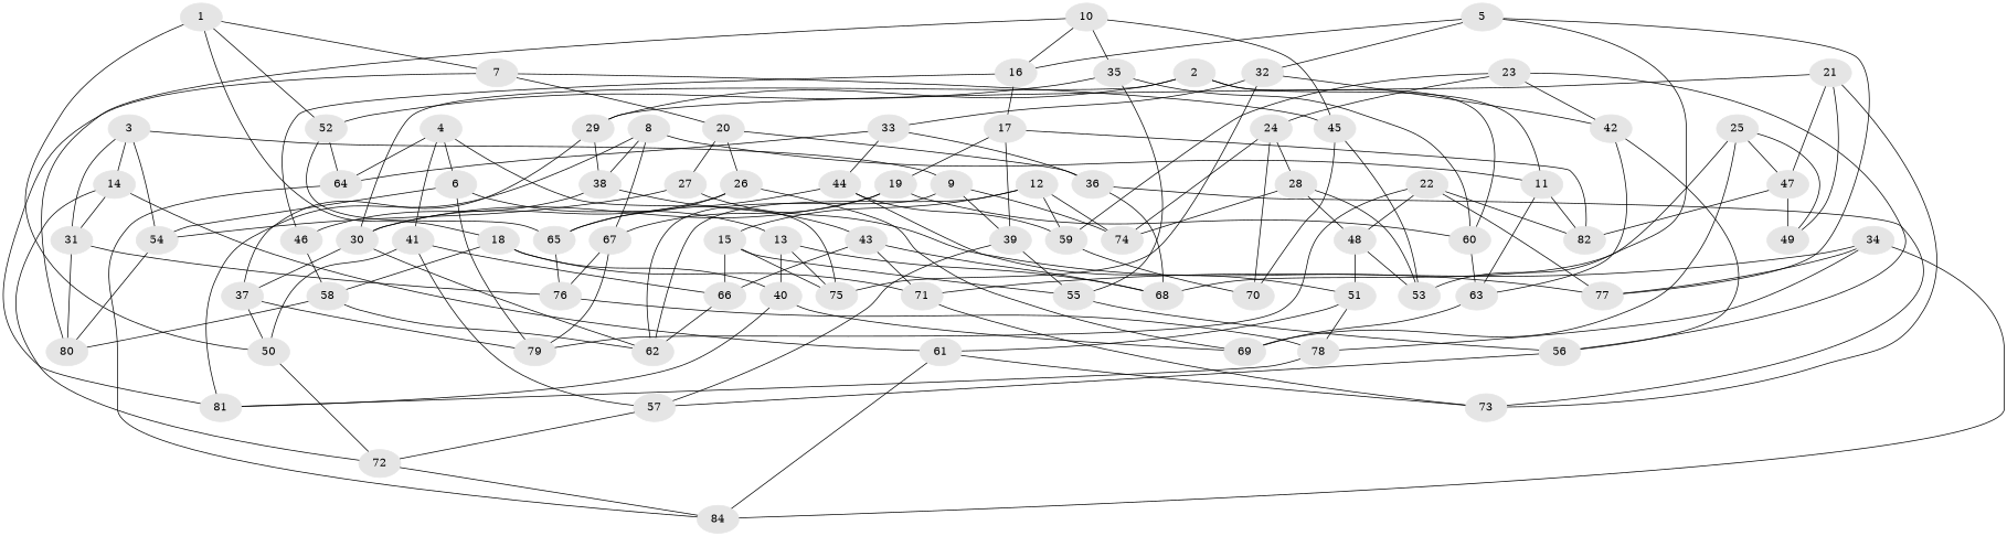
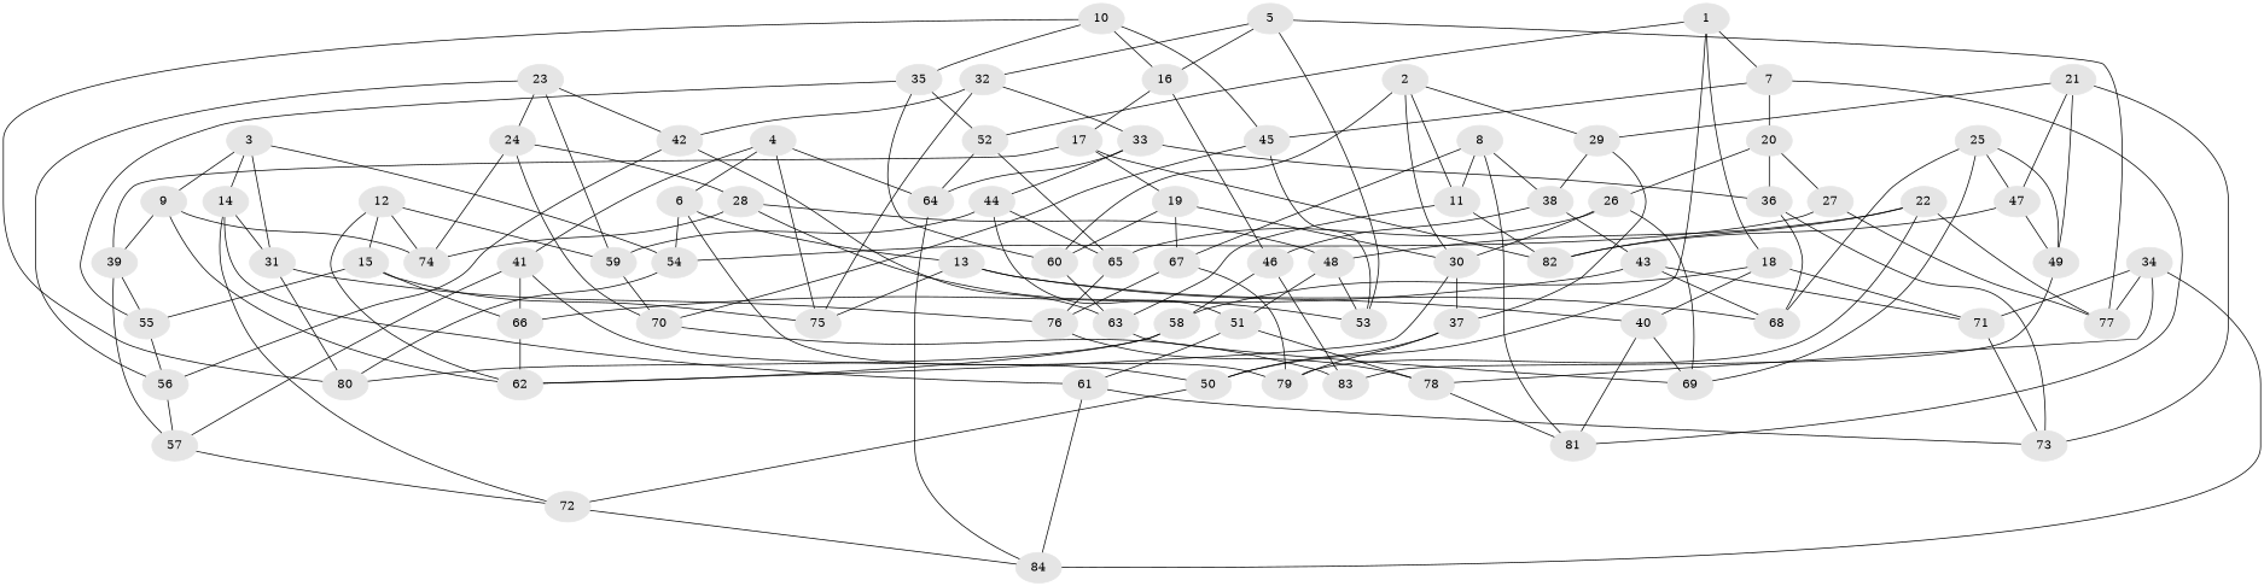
  graph {
    node [color=gray90 style=filled]
    1
    7
    18
    50
    52
    20
    45
    81
    40
    58
    71
    72
    64
    65
    2
    11
    29
    60
    30
    63
    82
    27
    54
    77
    38
    37
    3
    9
    14
    31
    39
    62
    74
    61
    80
    76
    4
    6
    41
    75
    13
    79
    66
    57
    84
    5
    16
    32
    53
    17
    46
    42
    33
    68
    26
    36
    70
    8
    67
    43
    55
    10
    35
    69
    12
    15
    59
    73
    56
    19
+   83
    21
    47
    49
    22
    48
    51
    23
    24
    28
    25
    78
    44
    34
    1 -- 7
    1 -- 18
    1 -- 50
    1 -- 52
    7 -- 20
    7 -- 45
    7 -- 81
    18 -- 40
    18 -- 58
    18 -- 71
    50 -- 72
    52 -- 64
    52 -- 65
    20 -- 27
    20 -- 26
    20 -- 36
    45 -- 53
    45 -- 70
    40 -- 81
    40 -- 69
    58 -- 62
    58 -- 80
    71 -- 73
    72 -- 84
    64 -- 84
    65 -- 76
    2 -- 11
    2 -- 29
    2 -- 60
    2 -- 30
    11 -- 63
    11 -- 82
    29 -- 38
    29 -- 37
    60 -- 63
    30 -- 37
    30 -- 62
    63 -- 69
    27 -- 54
    27 -- 77
    54 -- 80
    38 -- 46
    38 -- 43
    37 -- 50
    37 -- 79
    3 -- 54
    3 -- 9
    3 -- 14
    3 -- 31
    9 -- 39
    9 -- 62
    9 -- 74
    14 -- 72
    14 -- 31
    14 -- 61
    31 -- 80
    31 -- 76
    39 -- 57
    39 -- 55
    61 -- 84
    61 -- 73
    76 -- 78
    4 -- 64
    4 -- 6
    4 -- 41
    4 -- 75
    6 -- 54
    6 -- 13
    6 -- 79
    41 -- 50
    41 -- 66
    41 -- 57
    13 -- 40
    13 -- 75
    13 -- 68
    66 -- 62
    57 -- 72
    5 -- 77
    5 -- 16
    5 -- 32
    5 -- 53
    16 -- 17
    16 -- 46
    32 -- 75
    32 -- 42
    32 -- 33
    17 -- 82
    17 -- 39
    17 -- 19
    46 -- 58
+   46 -- 83
    42 -- 63
    42 -- 56
    33 -- 64
    33 -- 36
    33 -- 44
    26 -- 65
    26 -- 30
    26 -- 69
    36 -- 68
    36 -- 73
+   70 -- 83
    8 -- 81
    8 -- 11
    8 -- 38
    8 -- 67
    67 -- 76
    67 -- 79
    43 -- 71
    43 -- 66
    43 -- 68
    55 -- 56
    10 -- 45
    10 -- 80
    10 -- 16
    10 -- 35
    35 -- 52
    35 -- 60
    35 -- 55
    12 -- 62
    12 -- 74
    12 -- 15
    12 -- 59
    15 -- 75
    15 -- 66
    15 -- 55
    59 -- 70
    56 -- 57
    19 -- 60
    19 -- 30
    19 -- 67
    21 -- 29
    21 -- 73
    21 -- 47
    21 -- 49
    47 -- 82
    47 -- 49
+   49 -- 83
    22 -- 82
    22 -- 77
    22 -- 79
    22 -- 48
    48 -- 53
    48 -- 51
    51 -- 61
    51 -- 78
    23 -- 42
    23 -- 59
    23 -- 56
    23 -- 24
    24 -- 74
    24 -- 70
    24 -- 28
    28 -- 74
    28 -- 53
    28 -- 48
    25 -- 68
    25 -- 69
    25 -- 47
    25 -- 49
    78 -- 81
    44 -- 65
    44 -- 59
    44 -- 51
    34 -- 71
    34 -- 77
    34 -- 84
    34 -- 78
  }
